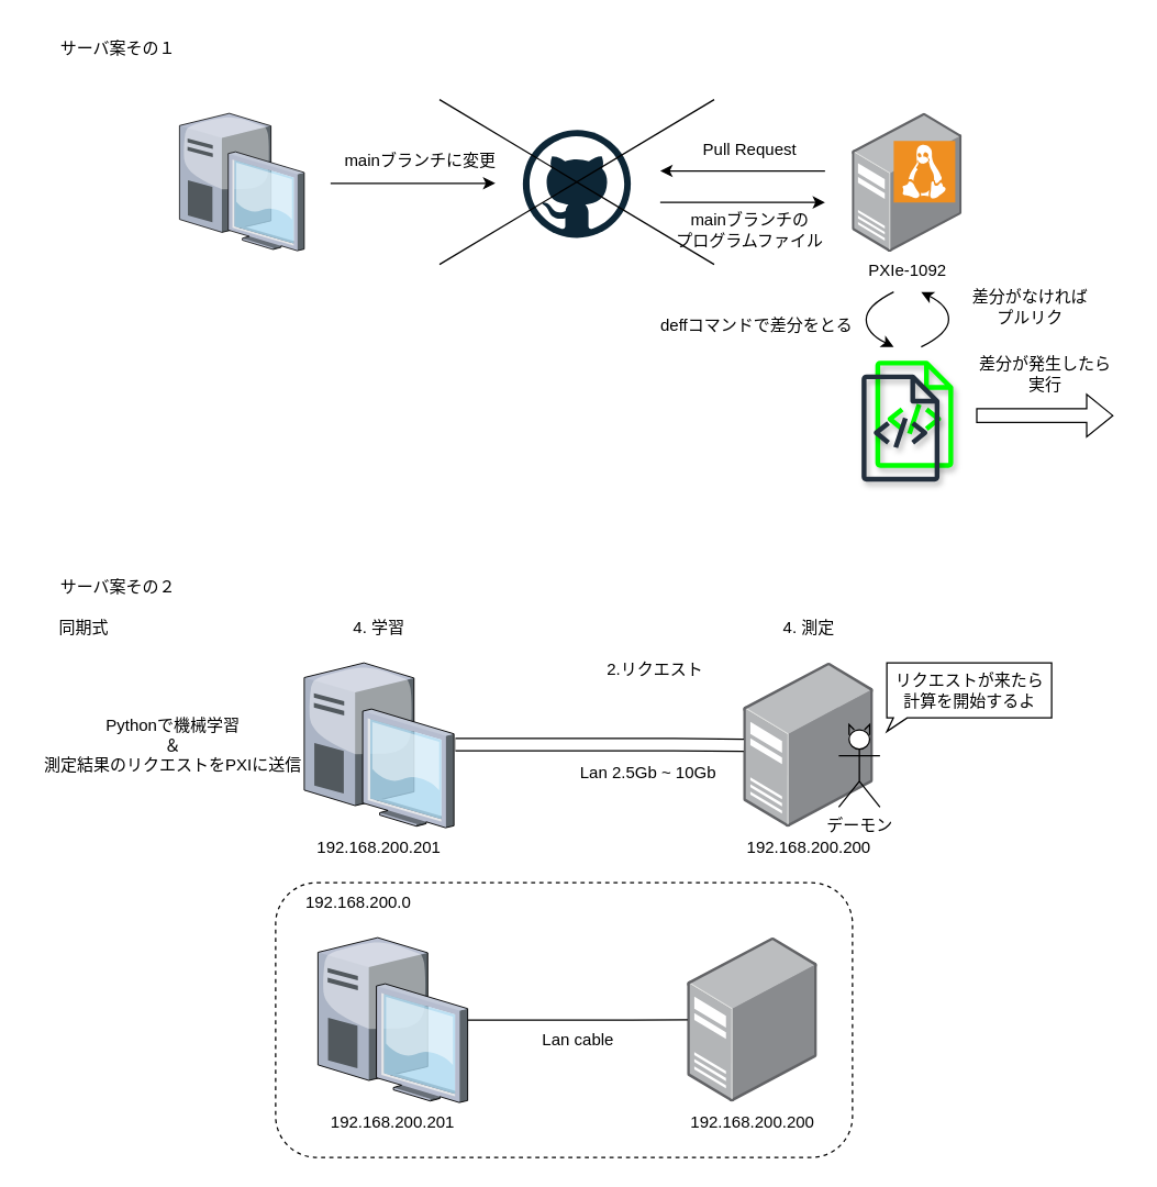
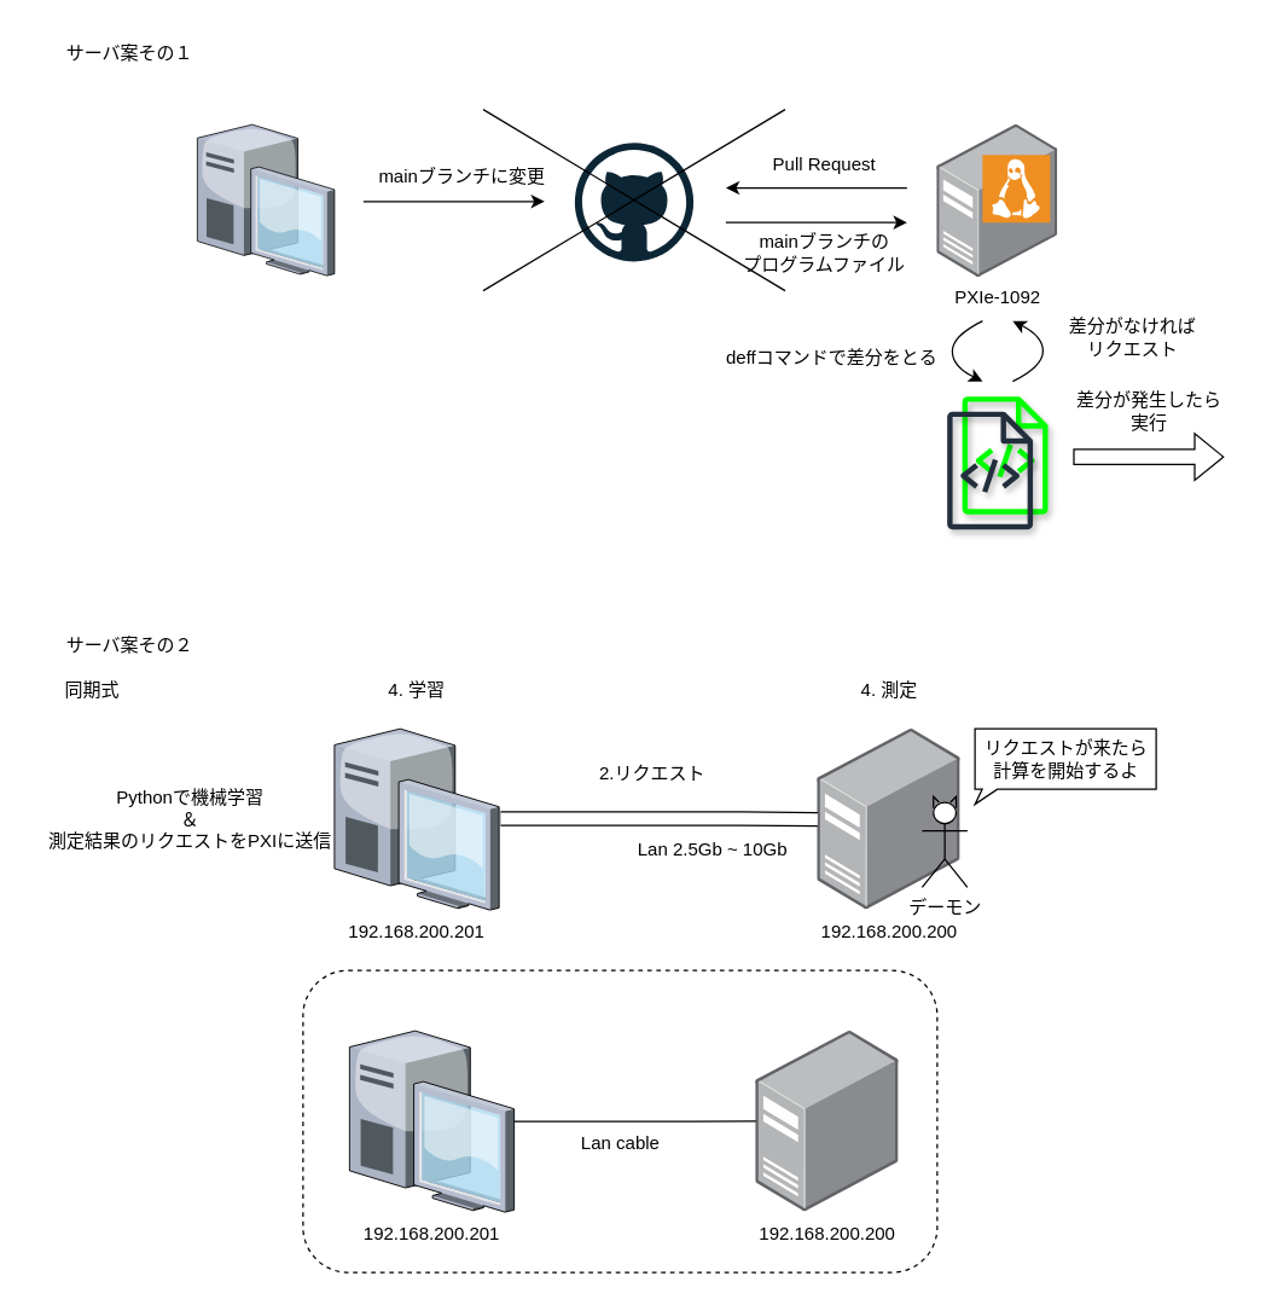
  <mxCell id="0" />
  <mxCell id="1" parent="0" />
  <mxCell id="2" value="" style="rounded=1;whiteSpace=wrap;html=1;fillColor=none;dashed=1;" vertex="1" parent="1"><mxGeometry x="200" y="642" width="420" height="200" as="geometry" /></mxCell>
  <mxCell id="3" value="" style="verticalLabelPosition=bottom;sketch=0;aspect=fixed;html=1;verticalAlign=top;strokeColor=none;align=center;outlineConnect=0;shape=mxgraph.citrix.desktop;" parent="1" vertex="1"><mxGeometry x="230.81" y="682" width="108.99" height="120" as="geometry" /></mxCell>
  <mxCell id="4" value="" style="image;points=[];aspect=fixed;html=1;align=center;shadow=0;dashed=0;image=img/lib/allied_telesis/computer_and_terminals/Server_Desktop.svg;" parent="1" vertex="1"><mxGeometry x="500" y="682" width="94.67" height="120" as="geometry" /></mxCell>
  <mxCell id="5" value="" style="curved=0;rounded=0;fixDash=1;endArrow=none;strokeWidth=1;fillColor=#ffffff;edgeStyle=orthogonalEdgeStyle;html=1;endFill=0;entryX=0;entryY=0.498;entryDx=0;entryDy=0;entryPerimeter=0;" parent="1" source="3" target="4" edge="1"><mxGeometry width="60" height="40" relative="1" as="geometry"><mxPoint x="340" y="742" as="sourcePoint" /><mxPoint x="489.82" y="742" as="targetPoint" /><Array as="points"><mxPoint x="460" y="742" /><mxPoint x="460" y="742" /></Array></mxGeometry></mxCell>
  <mxCell id="6" value="192.168.200.201" style="text;html=1;align=center;verticalAlign=middle;resizable=0;points=[];autosize=1;strokeColor=none;fillColor=none;" parent="1" vertex="1"><mxGeometry x="230.31" y="802" width="110" height="30" as="geometry" /></mxCell>
  <mxCell id="7" value="192.168.200.200" style="text;html=1;align=center;verticalAlign=middle;resizable=0;points=[];autosize=1;strokeColor=none;fillColor=none;" parent="1" vertex="1"><mxGeometry x="492.33" y="802" width="110" height="30" as="geometry" /></mxCell>
- <mxCell id="8" value="Lan cable" style="text;html=1;align=center;verticalAlign=middle;resizable=0;points=[];autosize=1;strokeColor=none;fillColor=none;" parent="1" vertex="1"><mxGeometry x="380" y="742" width="80" height="30" as="geometry" /></mxCell>
- <mxCell id="9" value="192.168.200.0" style="text;html=1;align=center;verticalAlign=middle;resizable=0;points=[];autosize=1;strokeColor=none;fillColor=none;" vertex="1" parent="1"><mxGeometry x="210" y="642" width="100" height="30" as="geometry" /></mxCell>
+ <mxCell id="8" value="Lan cable" style="text;html=1;align=center;verticalAlign=middle;resizable=0;points=[];autosize=1;strokeColor=none;fillColor=none;" parent="1" vertex="1"><mxGeometry x="370" y="742" width="80" height="30" as="geometry" /></mxCell>
  <mxCell id="10" value="" style="shape=callout;whiteSpace=wrap;html=1;perimeter=calloutPerimeter;position2=0;size=10;position=0.04;base=10;" vertex="1" parent="1"><mxGeometry x="645" y="482" width="120" height="50" as="geometry" /></mxCell>
  <mxCell id="11" value="" style="verticalLabelPosition=bottom;sketch=0;aspect=fixed;html=1;verticalAlign=top;strokeColor=none;align=center;outlineConnect=0;shape=mxgraph.citrix.desktop;" vertex="1" parent="1"><mxGeometry x="130" y="82" width="90.82" height="100" as="geometry" /></mxCell>
  <mxCell id="12" value="" style="image;points=[];aspect=fixed;html=1;align=center;shadow=0;dashed=0;image=img/lib/allied_telesis/computer_and_terminals/Server_Desktop.svg;" vertex="1" parent="1"><mxGeometry x="620" y="82" width="80" height="101.41" as="geometry" /></mxCell>
  <mxCell id="13" value="" style="shadow=0;dashed=0;html=1;strokeColor=none;fillColor=#EF8F21;labelPosition=center;verticalLabelPosition=bottom;verticalAlign=top;align=center;outlineConnect=0;shape=mxgraph.veeam.linux;" vertex="1" parent="1"><mxGeometry x="650" y="102" width="44.8" height="44.8" as="geometry" /></mxCell>
  <mxCell id="14" value="PXIe-1092" style="text;whiteSpace=wrap;html=1;" vertex="1" parent="1"><mxGeometry x="630" y="183.41" width="60" height="20" as="geometry" /></mxCell>
  <mxCell id="15" value="" style="dashed=0;outlineConnect=0;html=1;align=center;labelPosition=center;verticalLabelPosition=bottom;verticalAlign=top;shape=mxgraph.weblogos.github;aspect=fixed;" vertex="1" parent="1"><mxGeometry x="380" y="94.11" width="78.59" height="78.59" as="geometry" /></mxCell>
  <mxCell id="16" value="" style="endArrow=classic;html=1;rounded=0;" edge="1" parent="1"><mxGeometry width="50" height="50" relative="1" as="geometry"><mxPoint x="240" y="132.9" as="sourcePoint" /><mxPoint x="360" y="132.9" as="targetPoint" /></mxGeometry></mxCell>
  <mxCell id="17" value="mainブランチに変更" style="text;html=1;align=center;verticalAlign=middle;resizable=0;points=[];autosize=1;strokeColor=none;fillColor=none;" vertex="1" parent="1"><mxGeometry x="240" y="102" width="130" height="30" as="geometry" /></mxCell>
  <mxCell id="18" value="" style="endArrow=classic;html=1;rounded=0;" edge="1" parent="1"><mxGeometry width="50" height="50" relative="1" as="geometry"><mxPoint x="480" y="146.8" as="sourcePoint" /><mxPoint x="600" y="146.8" as="targetPoint" /></mxGeometry></mxCell>
  <mxCell id="19" value="" style="endArrow=classic;html=1;rounded=0;" edge="1" parent="1"><mxGeometry width="50" height="50" relative="1" as="geometry"><mxPoint x="600" y="123.9" as="sourcePoint" /><mxPoint x="480" y="123.9" as="targetPoint" /></mxGeometry></mxCell>
  <mxCell id="20" value="Pull Request" style="text;html=1;align=center;verticalAlign=middle;resizable=0;points=[];autosize=1;strokeColor=none;fillColor=none;" vertex="1" parent="1"><mxGeometry x="500" y="94.11" width="90" height="30" as="geometry" /></mxCell>
  <mxCell id="21" value="mainブランチの&lt;br&gt;プログラムファイル" style="text;html=1;align=center;verticalAlign=middle;resizable=0;points=[];autosize=1;strokeColor=none;fillColor=none;" vertex="1" parent="1"><mxGeometry x="480" y="146.8" width="130" height="40" as="geometry" /></mxCell>
  <mxCell id="22" value="deffコマンドで差分をとる" style="text;html=1;align=center;verticalAlign=middle;resizable=0;points=[];autosize=1;strokeColor=none;fillColor=none;" vertex="1" parent="1"><mxGeometry x="470" y="222" width="160" height="30" as="geometry" /></mxCell>
  <mxCell id="23" value="" style="sketch=0;outlineConnect=0;dashed=0;verticalLabelPosition=bottom;verticalAlign=top;align=center;html=1;fontSize=12;fontStyle=0;aspect=fixed;pointerEvents=1;shape=mxgraph.aws4.source_code;fillColor=#00FF00;strokeColor=#B20000;fontColor=#ffffff;gradientColor=none;shadow=1;textShadow=1;" vertex="1" parent="1"><mxGeometry x="636.5" y="262" width="57" height="78" as="geometry" /></mxCell>
  <mxCell id="24" value="" style="sketch=0;outlineConnect=0;fontColor=#232F3E;gradientColor=none;fillColor=#232F3D;strokeColor=none;dashed=0;verticalLabelPosition=bottom;verticalAlign=top;align=center;html=1;fontSize=12;fontStyle=0;aspect=fixed;pointerEvents=1;shape=mxgraph.aws4.source_code;shadow=1;textShadow=1;" vertex="1" parent="1"><mxGeometry x="626.5" y="272" width="57" height="78" as="geometry" /></mxCell>
  <mxCell id="25" value="" style="shape=flexArrow;endArrow=classic;html=1;rounded=0;" edge="1" parent="1"><mxGeometry width="50" height="50" relative="1" as="geometry"><mxPoint x="710" y="302" as="sourcePoint" /><mxPoint x="810" y="302" as="targetPoint" /></mxGeometry></mxCell>
  <mxCell id="26" value="差分が発生したら&lt;br&gt;実行" style="text;html=1;align=center;verticalAlign=middle;resizable=0;points=[];autosize=1;strokeColor=none;fillColor=none;" vertex="1" parent="1"><mxGeometry x="700" y="252" width="120" height="40" as="geometry" /></mxCell>
  <mxCell id="27" value="" style="curved=1;endArrow=classic;html=1;rounded=0;" edge="1" parent="1"><mxGeometry width="50" height="50" relative="1" as="geometry"><mxPoint x="650" y="212" as="sourcePoint" /><mxPoint x="650" y="252" as="targetPoint" /><Array as="points"><mxPoint x="630" y="222" /><mxPoint x="630" y="242" /></Array></mxGeometry></mxCell>
  <mxCell id="28" value="" style="curved=1;endArrow=classic;html=1;rounded=0;" edge="1" parent="1"><mxGeometry width="50" height="50" relative="1" as="geometry"><mxPoint x="670" y="252" as="sourcePoint" /><mxPoint x="670" y="212" as="targetPoint" /><Array as="points"><mxPoint x="690" y="242" /><mxPoint x="690" y="222" /></Array></mxGeometry></mxCell>
- <mxCell id="29" value="差分がなければ&lt;br&gt;プルリク" style="text;html=1;align=center;verticalAlign=middle;resizable=0;points=[];autosize=1;strokeColor=none;fillColor=none;" vertex="1" parent="1"><mxGeometry x="693.5" y="203.41" width="110" height="40" as="geometry" /></mxCell>
+ <mxCell id="29" value="差分がなければ&lt;br&gt;リクエスト" style="text;html=1;align=center;verticalAlign=middle;resizable=0;points=[];autosize=1;strokeColor=none;fillColor=none;" vertex="1" parent="1"><mxGeometry x="693.5" y="203.41" width="110" height="40" as="geometry" /></mxCell>
  <mxCell id="30" value="サーバ案その１" style="text;html=1;align=center;verticalAlign=middle;resizable=0;points=[];autosize=1;strokeColor=none;fillColor=none;" vertex="1" parent="1"><mxGeometry x="30" y="20" width="110" height="30" as="geometry" /></mxCell>
  <mxCell id="31" value="" style="endArrow=none;html=1;rounded=0;" edge="1" parent="1"><mxGeometry width="50" height="50" relative="1" as="geometry"><mxPoint x="319.3" y="192" as="sourcePoint" /><mxPoint x="519.3" y="72" as="targetPoint" /></mxGeometry></mxCell>
  <mxCell id="32" value="" style="endArrow=none;html=1;rounded=0;" edge="1" parent="1"><mxGeometry width="50" height="50" relative="1" as="geometry"><mxPoint x="519.3" y="192" as="sourcePoint" /><mxPoint x="319.3" y="72" as="targetPoint" /></mxGeometry></mxCell>
  <mxCell id="33" value="サーバ案その２" style="text;html=1;align=center;verticalAlign=middle;resizable=0;points=[];autosize=1;strokeColor=none;fillColor=none;" vertex="1" parent="1"><mxGeometry x="30" y="412" width="110" height="30" as="geometry" /></mxCell>
  <mxCell id="34" value="" style="verticalLabelPosition=bottom;sketch=0;aspect=fixed;html=1;verticalAlign=top;strokeColor=none;align=center;outlineConnect=0;shape=mxgraph.citrix.desktop;" vertex="1" parent="1"><mxGeometry x="220.82" y="482" width="108.99" height="120" as="geometry" /></mxCell>
  <mxCell id="35" value="" style="image;points=[];aspect=fixed;html=1;align=center;shadow=0;dashed=0;image=img/lib/allied_telesis/computer_and_terminals/Server_Desktop.svg;" vertex="1" parent="1"><mxGeometry x="540.82" y="482" width="94.67" height="120" as="geometry" /></mxCell>
  <mxCell id="36" value="" style="shape=filledEdge;curved=0;rounded=0;fixDash=1;endArrow=none;strokeWidth=10;fillColor=#ffffff;edgeStyle=orthogonalEdgeStyle;html=1;" edge="1" parent="1"><mxGeometry width="60" height="40" relative="1" as="geometry"><mxPoint x="330.82" y="541.5" as="sourcePoint" /><mxPoint x="540.82" y="542" as="targetPoint" /><Array as="points"><mxPoint x="490" y="542" /><mxPoint x="490" y="542" /></Array></mxGeometry></mxCell>
  <mxCell id="37" value="192.168.200.201" style="text;html=1;align=center;verticalAlign=middle;resizable=0;points=[];autosize=1;strokeColor=none;fillColor=none;" vertex="1" parent="1"><mxGeometry x="220.31" y="602" width="110" height="30" as="geometry" /></mxCell>
  <mxCell id="38" value="192.168.200.200" style="text;html=1;align=center;verticalAlign=middle;resizable=0;points=[];autosize=1;strokeColor=none;fillColor=none;" vertex="1" parent="1"><mxGeometry x="533.16" y="602" width="110" height="30" as="geometry" /></mxCell>
  <mxCell id="39" value="Lan 2.5Gb ~ 10Gb" style="text;html=1;align=center;verticalAlign=middle;resizable=0;points=[];autosize=1;strokeColor=none;fillColor=none;" vertex="1" parent="1"><mxGeometry x="410.82" y="547" width="120" height="30" as="geometry" /></mxCell>
  <mxCell id="40" value="同期式" style="text;html=1;align=center;verticalAlign=middle;resizable=0;points=[];autosize=1;strokeColor=none;fillColor=none;" vertex="1" parent="1"><mxGeometry x="30" y="442" width="60" height="30" as="geometry" /></mxCell>
  <mxCell id="41" value="リクエストが来たら&lt;div&gt;計算を開始するよ&lt;/div&gt;" style="text;html=1;align=center;verticalAlign=middle;resizable=0;points=[];autosize=1;strokeColor=none;fillColor=none;" vertex="1" parent="1"><mxGeometry x="640" y="482" width="130" height="40" as="geometry" /></mxCell>
  <mxCell id="42" value="" style="group" vertex="1" connectable="0" parent="1"><mxGeometry x="610" y="527" width="30" height="60" as="geometry" /></mxCell>
  <mxCell id="43" value="デーモン&lt;div&gt;&lt;br&gt;&lt;/div&gt;" style="shape=umlActor;verticalLabelPosition=bottom;verticalAlign=top;html=1;outlineConnect=0;" vertex="1" parent="42"><mxGeometry y="3.75" width="30" height="56.25" as="geometry" /></mxCell>
  <mxCell id="44" value="" style="endArrow=none;html=1;rounded=0;" edge="1" parent="42"><mxGeometry width="50" height="50" relative="1" as="geometry"><mxPoint x="7.5" y="7.5" as="sourcePoint" /><mxPoint x="11.25" y="3.75" as="targetPoint" /><Array as="points"><mxPoint x="7.5" /></Array></mxGeometry></mxCell>
  <mxCell id="45" value="" style="endArrow=none;html=1;rounded=0;" edge="1" parent="42"><mxGeometry width="50" height="50" relative="1" as="geometry"><mxPoint x="18.75" y="3.75" as="sourcePoint" /><mxPoint x="22.5" y="7.5" as="targetPoint" /><Array as="points"><mxPoint x="22.5" /></Array></mxGeometry></mxCell>
  <mxCell id="46" value="Pythonで機械学習&lt;br&gt;＆&lt;br&gt;測定結果のリクエストをPXIに送信" style="text;html=1;align=center;verticalAlign=middle;resizable=0;points=[];autosize=1;strokeColor=none;fillColor=none;" vertex="1" parent="1"><mxGeometry x="20.31" y="512" width="210" height="60" as="geometry" /></mxCell>
  <mxCell id="47" value="4. 学習" style="text;html=1;align=center;verticalAlign=middle;resizable=0;points=[];autosize=1;strokeColor=none;fillColor=none;" vertex="1" parent="1"><mxGeometry x="245.32" y="442" width="60" height="30" as="geometry" /></mxCell>
- <mxCell id="48" value="2.リクエスト" style="text;html=1;align=center;verticalAlign=middle;resizable=0;points=[];autosize=1;strokeColor=none;fillColor=none;" vertex="1" parent="1"><mxGeometry x="430.82" y="472" width="90" height="30" as="geometry" /></mxCell>
+ <mxCell id="48" value="2.リクエスト" style="text;html=1;align=center;verticalAlign=middle;resizable=0;points=[];autosize=1;strokeColor=none;fillColor=none;" vertex="1" parent="1"><mxGeometry x="385.82" y="497" width="90" height="30" as="geometry" /></mxCell>
  <mxCell id="49" value="4. 測定" style="text;html=1;align=center;verticalAlign=middle;resizable=0;points=[];autosize=1;strokeColor=none;fillColor=none;" vertex="1" parent="1"><mxGeometry x="558.16" y="442" width="60" height="30" as="geometry" /></mxCell>
